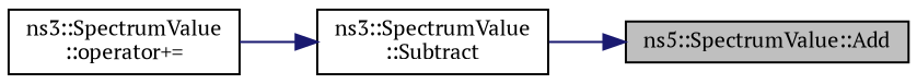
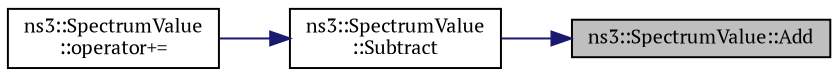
  digraph {
    fontname="PT Serif"
    rankdir=RL
    node [color=black fillcolor=white fontname="PT Serif" fontsize=10 shape=record style=filled]
    edge [color=midnightblue dir=back fontname="PT Serif" fontsize=10 labelfontname=Helvetica labelfontsize=10 style=solid]
-   n1 [fillcolor=grey75 fontcolor=black height=0.2 label="ns5::SpectrumValue::Add" width=0.4]
+   n1 [fillcolor=grey75 fontcolor=black height=0.2 label="ns3::SpectrumValue::Add" width=0.4]
    n2 [height=0.2 label="ns3::SpectrumValue\l::Subtract" width=0.4]
    n3 [height=0.2 label="ns3::SpectrumValue\l::operator+=" width=0.4]
    n1 -> n2
    n2 -> n3
  }
